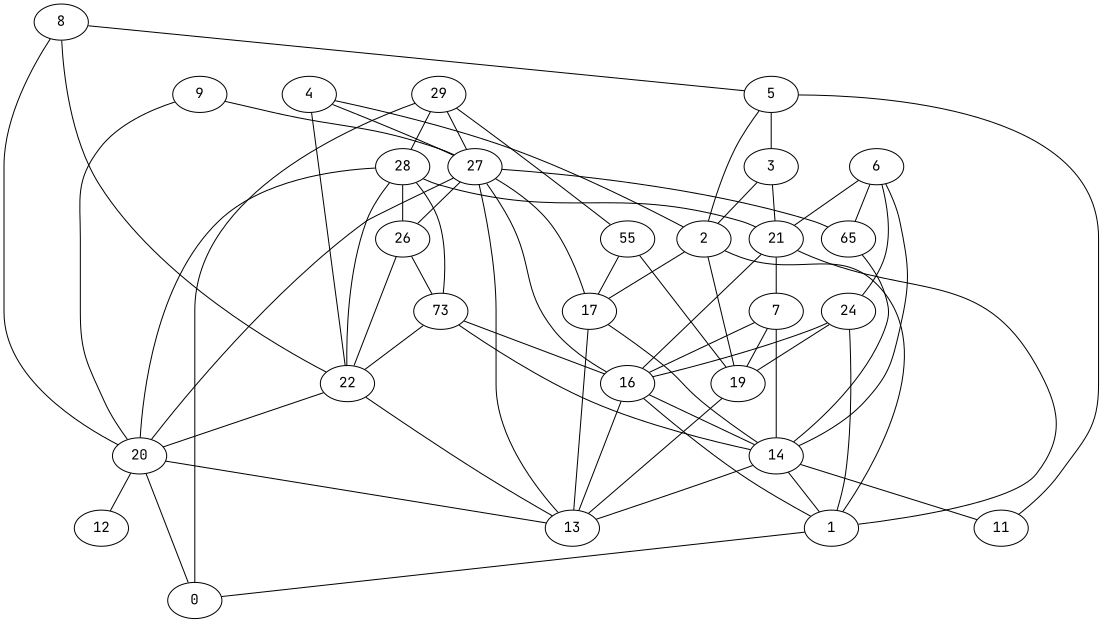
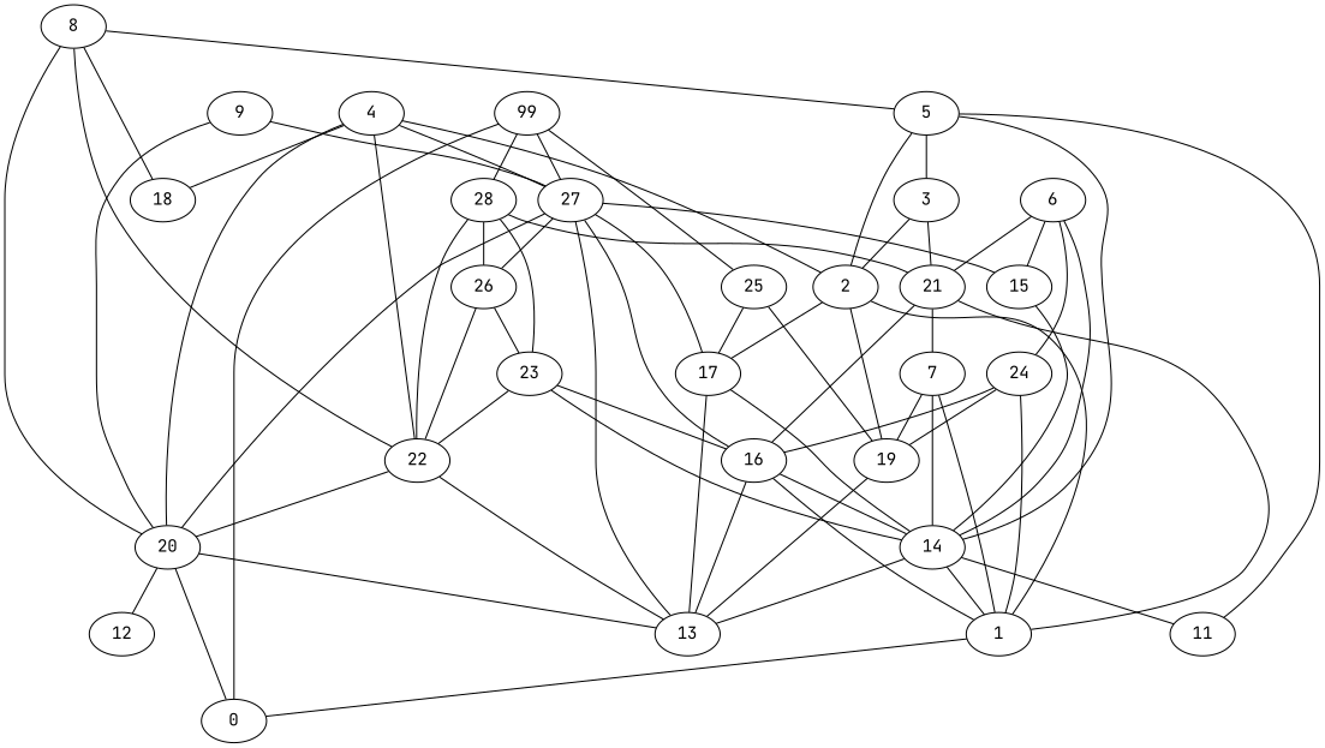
  digraph {
    fontname="JetBrains Mono"
    node [fontname="JetBrains Mono"]
    edge [color=black dir=none fontname="JetBrains Mono"]
    8
    20
    5
    22
+   18
    12
    13
    0
    26
-   23 [label=73]
+   23
    14
    16
-   15 [label=65]
+   15
    11
    1
-   29
+   29 [label=99]
    28
    27
-   25 [label=55]
+   25
    21
    3
    2
    19
    17
    9
    6
    24
    7
    4
    subgraph sub_1 {
      8
      20
      5
      22
+     18
      12
      13
      0
      26
      23
      14
      16
      15
      11
      1
      29
      28
      27
      25
      21
      3
      2
      19
      17
      9
      6
      24
      7
      4
    }
    8 -> 20
    8 -> 5
    8 -> 22
+   8 -> 18
    20 -> 12
    20 -> 13
    20 -> 0
+   5 -> 14
    5 -> 11
    5 -> 3
    5 -> 2
    22 -> 20
    22 -> 13
    26 -> 22
    26 -> 23
    23 -> 22
    23 -> 14
    23 -> 16
    14 -> 13
    14 -> 11
    14 -> 1
    16 -> 13
    16 -> 14
    16 -> 1
    15 -> 14
    1 -> 0
    29 -> 0
    29 -> 28
    29 -> 27
    29 -> 25
    28 -> 22
    28 -> 26
    28 -> 23
    28 -> 21
    27 -> 20
    27 -> 13
    27 -> 26
    27 -> 16
    27 -> 15
    27 -> 17
    25 -> 19
    25 -> 17
    21 -> 16
    21 -> 1
    21 -> 7
    3 -> 21
    3 -> 2
    2 -> 1
    2 -> 19
    2 -> 17
    19 -> 13
    17 -> 13
    17 -> 14
    9 -> 20
    9 -> 27
    6 -> 14
    6 -> 15
    6 -> 21
    6 -> 24
    24 -> 16
    24 -> 1
    24 -> 19
    7 -> 14
-   7 -> 16
+   7 -> 1
    7 -> 19
-   28 -> 20
+   4 -> 20
    4 -> 22
+   4 -> 18
    4 -> 27
    4 -> 2
  }
